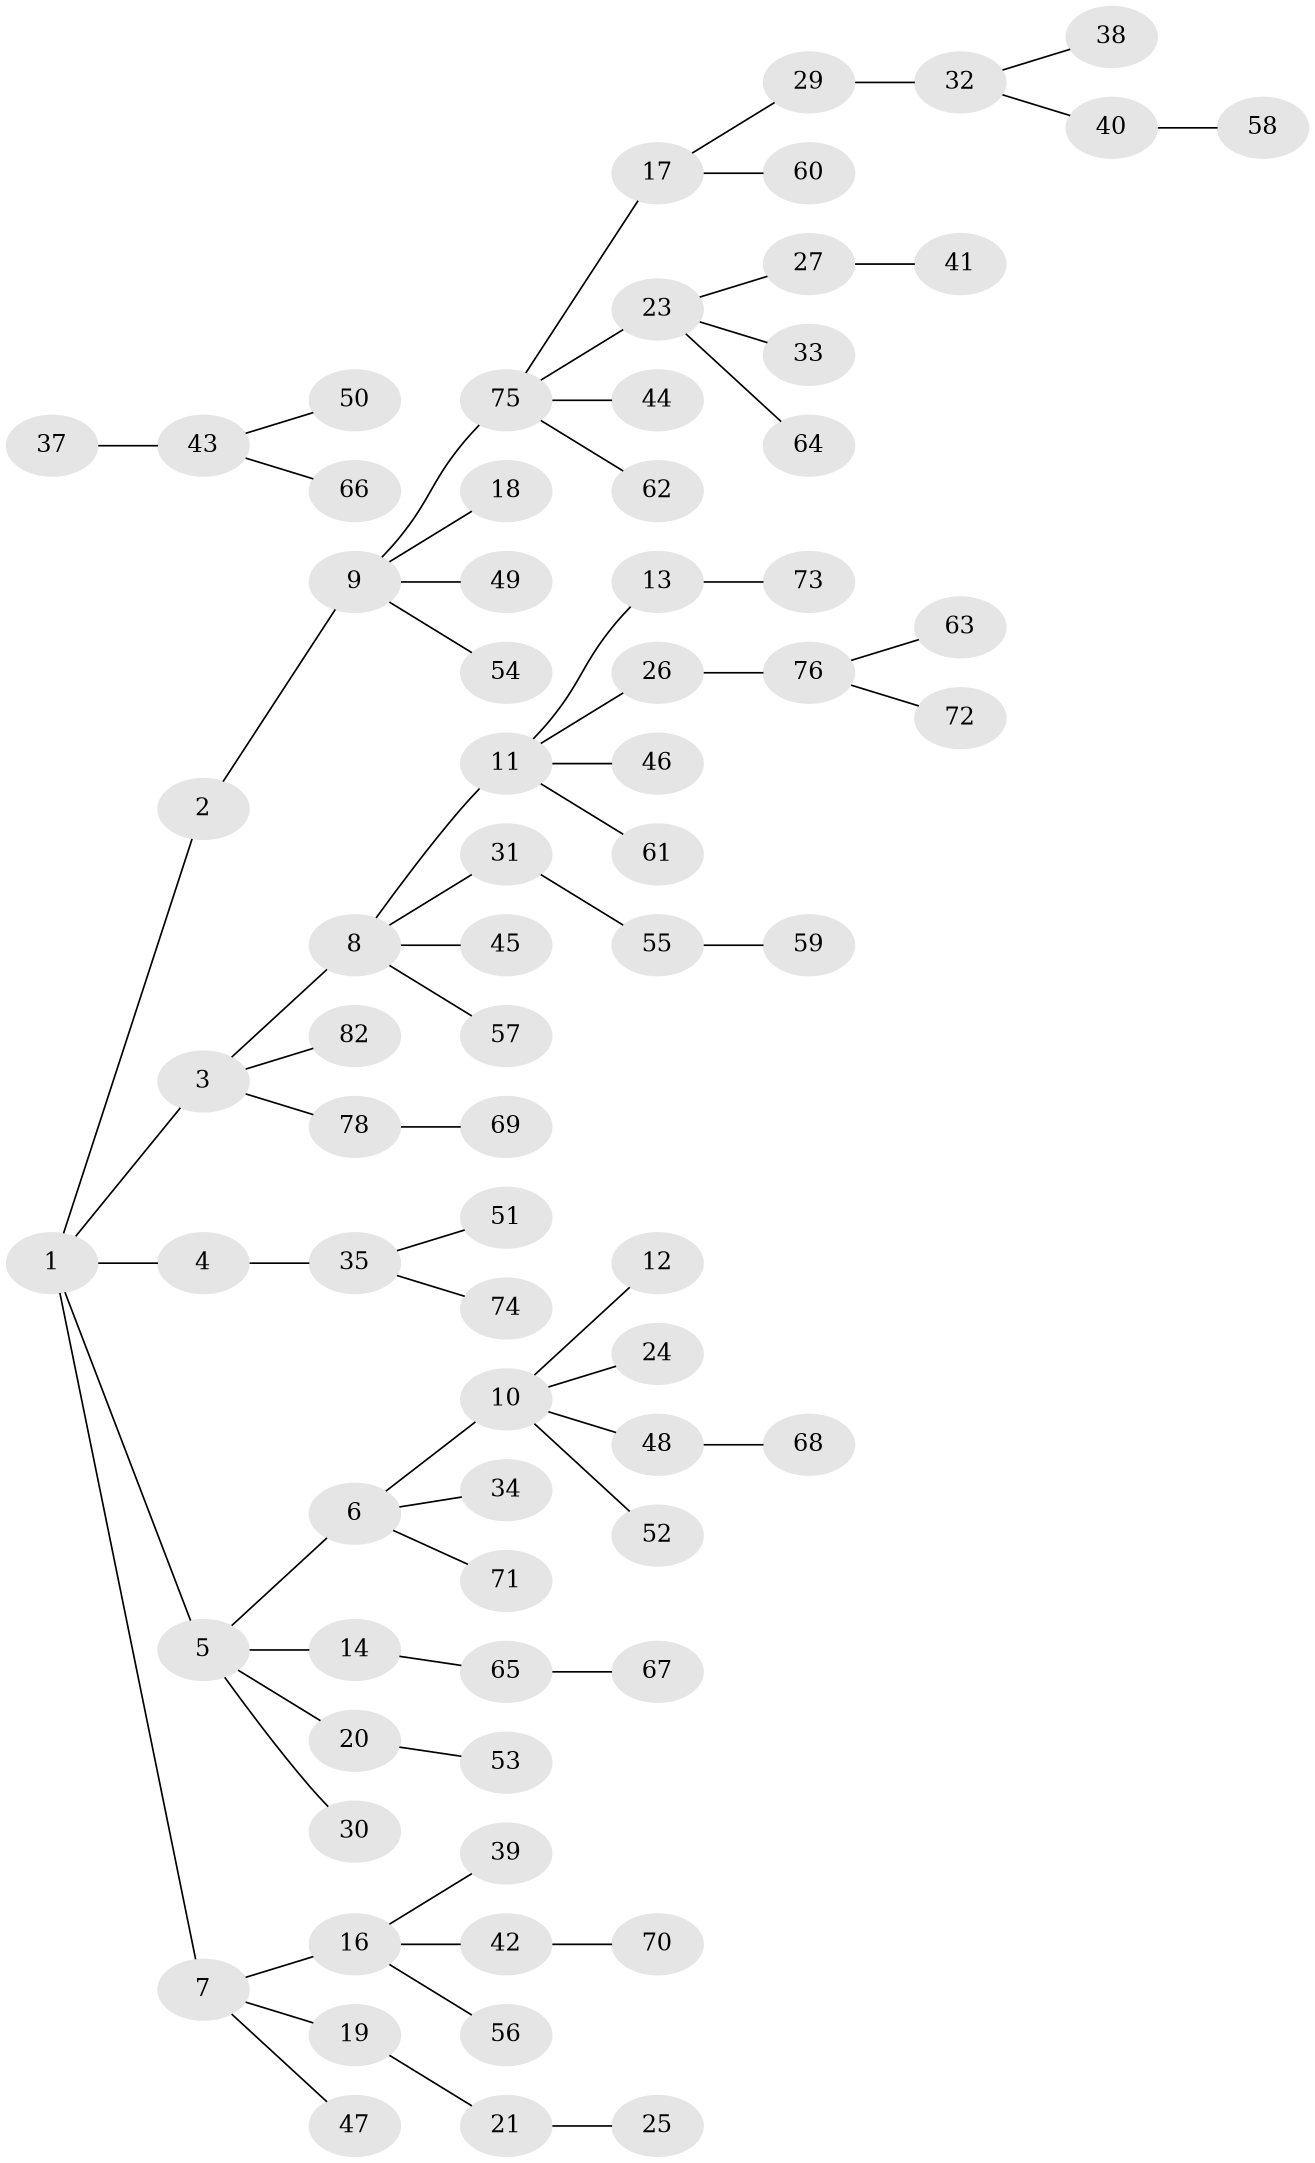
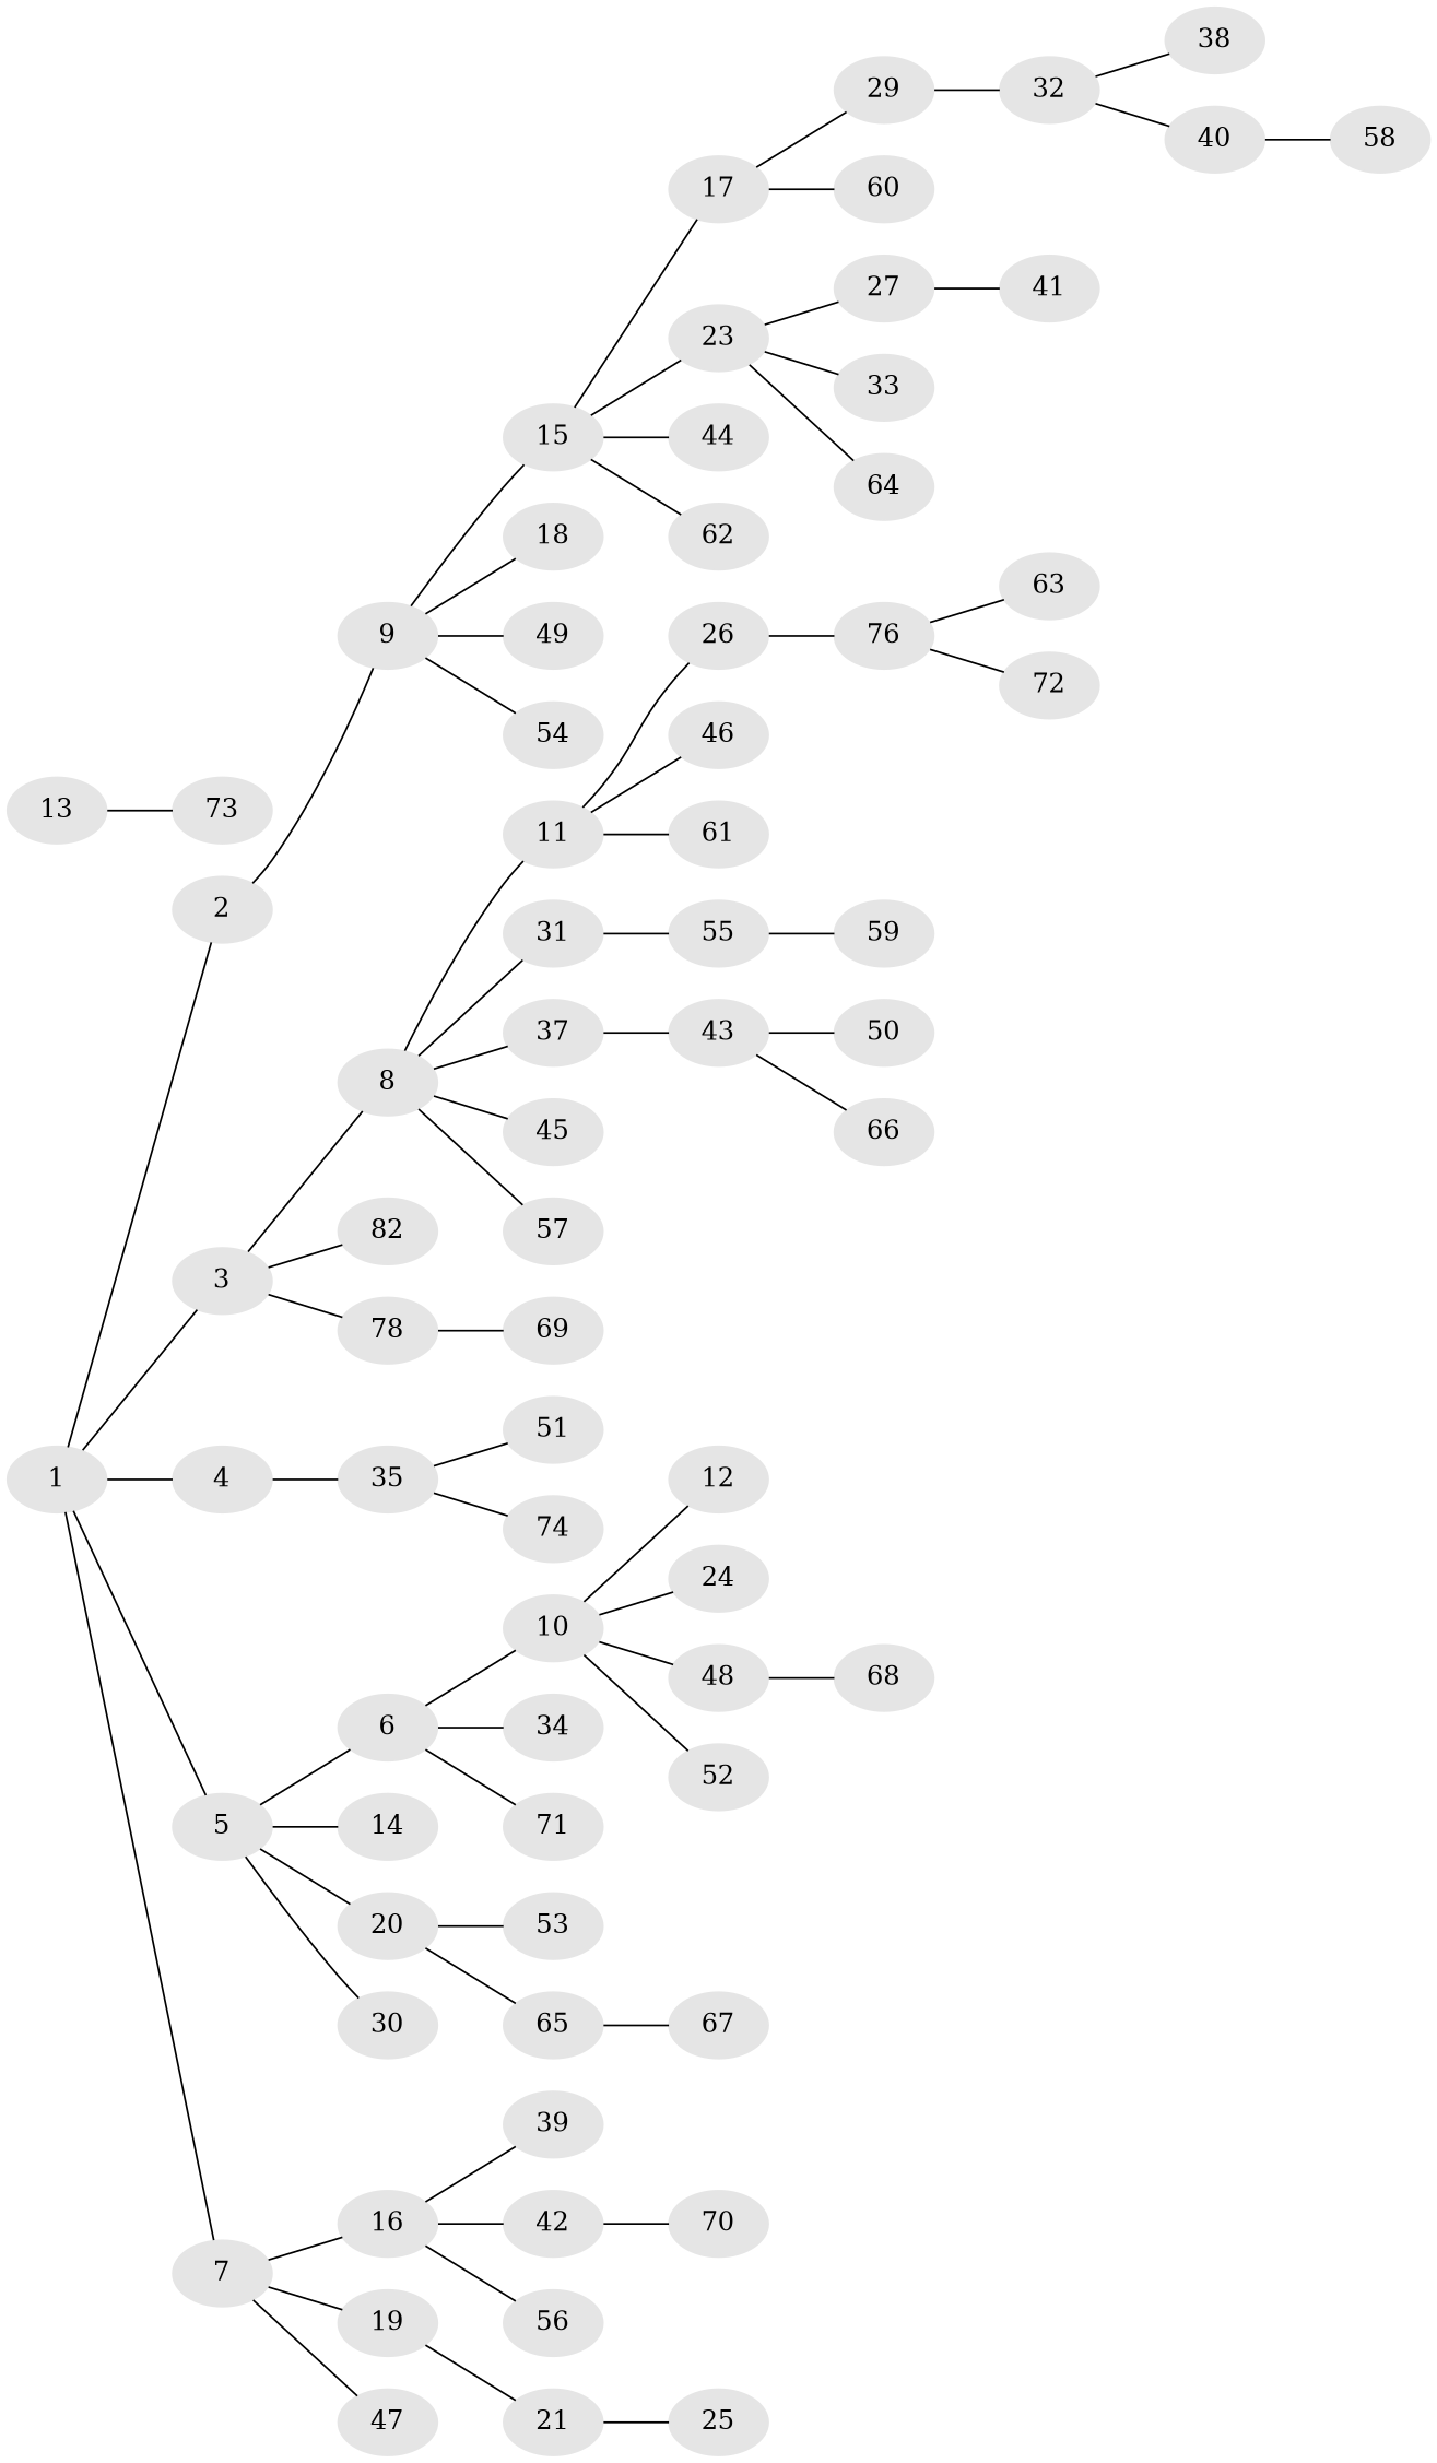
  graph {
    rankdir=LR
    node [color=gray90 style=filled]
    1
    2
    3
    4
    5
    7
    9
    8
    n9 [label=82]
    n10 [label=78]
    35
    6
    14
    20
    30
    16
    19
    47
-   15 [label=75]
+   15
    18
    49
    54
    11
    31
    37
    45
    57
    69
    51
    74
    10
    34
    71
    53
    65
    12
    24
    48
    52
    39
    42
    56
    21
    13
    26
    46
    61
    55
    43
    17
    23
    44
    62
    68
    73
    n56 [label=76]
    29
    60
    27
    33
    64
    70
    32
    25
    67
    41
    63
    72
    38
    40
    59
    58
    50
    66
    1 -- 2
    1 -- 3
    1 -- 4
    1 -- 5
    1 -- 7
    2 -- 9
    3 -- 8
    3 -- n9
    3 -- n10
    4 -- 35
    5 -- 6
    5 -- 14
    5 -- 20
    5 -- 30
    7 -- 16
    7 -- 19
    7 -- 47
    9 -- 15
    9 -- 18
    9 -- 49
    9 -- 54
    8 -- 11
    8 -- 31
+   8 -- 37
    8 -- 45
    8 -- 57
    n10 -- 69
    35 -- 51
    35 -- 74
    6 -- 10
    6 -- 34
    6 -- 71
    20 -- 53
-   14 -- 65
+   20 -- 65
    16 -- 39
    16 -- 42
    16 -- 56
    19 -- 21
    15 -- 17
    15 -- 23
    15 -- 44
    15 -- 62
-   11 -- 13
    11 -- 26
    11 -- 46
    11 -- 61
    31 -- 55
    37 -- 43
    10 -- 12
    10 -- 24
    10 -- 48
    10 -- 52
    65 -- 67
    48 -- 68
    42 -- 70
    21 -- 25
    13 -- 73
    26 -- n56
    55 -- 59
    43 -- 50
    43 -- 66
    17 -- 29
    17 -- 60
    23 -- 27
    23 -- 33
    23 -- 64
    n56 -- 63
    n56 -- 72
    29 -- 32
    27 -- 41
    32 -- 38
    32 -- 40
    40 -- 58
  }
